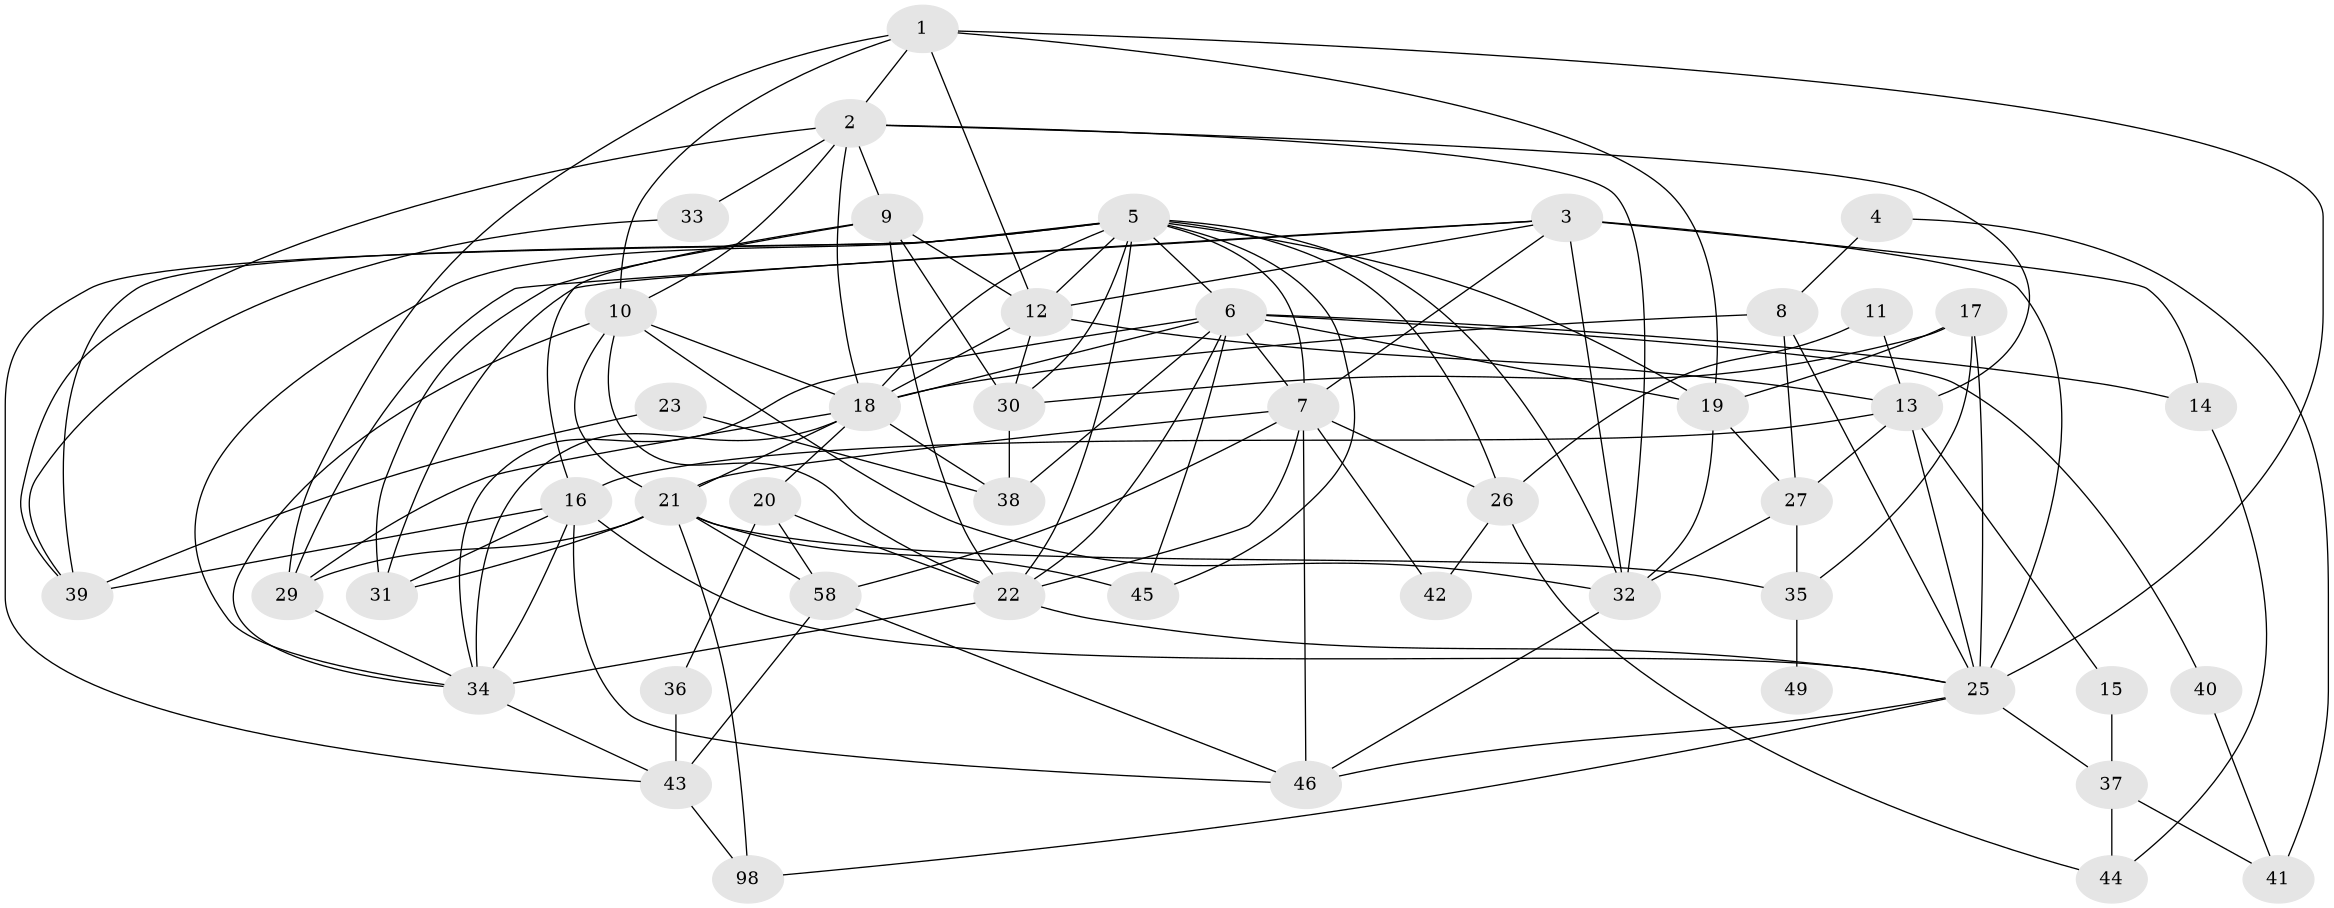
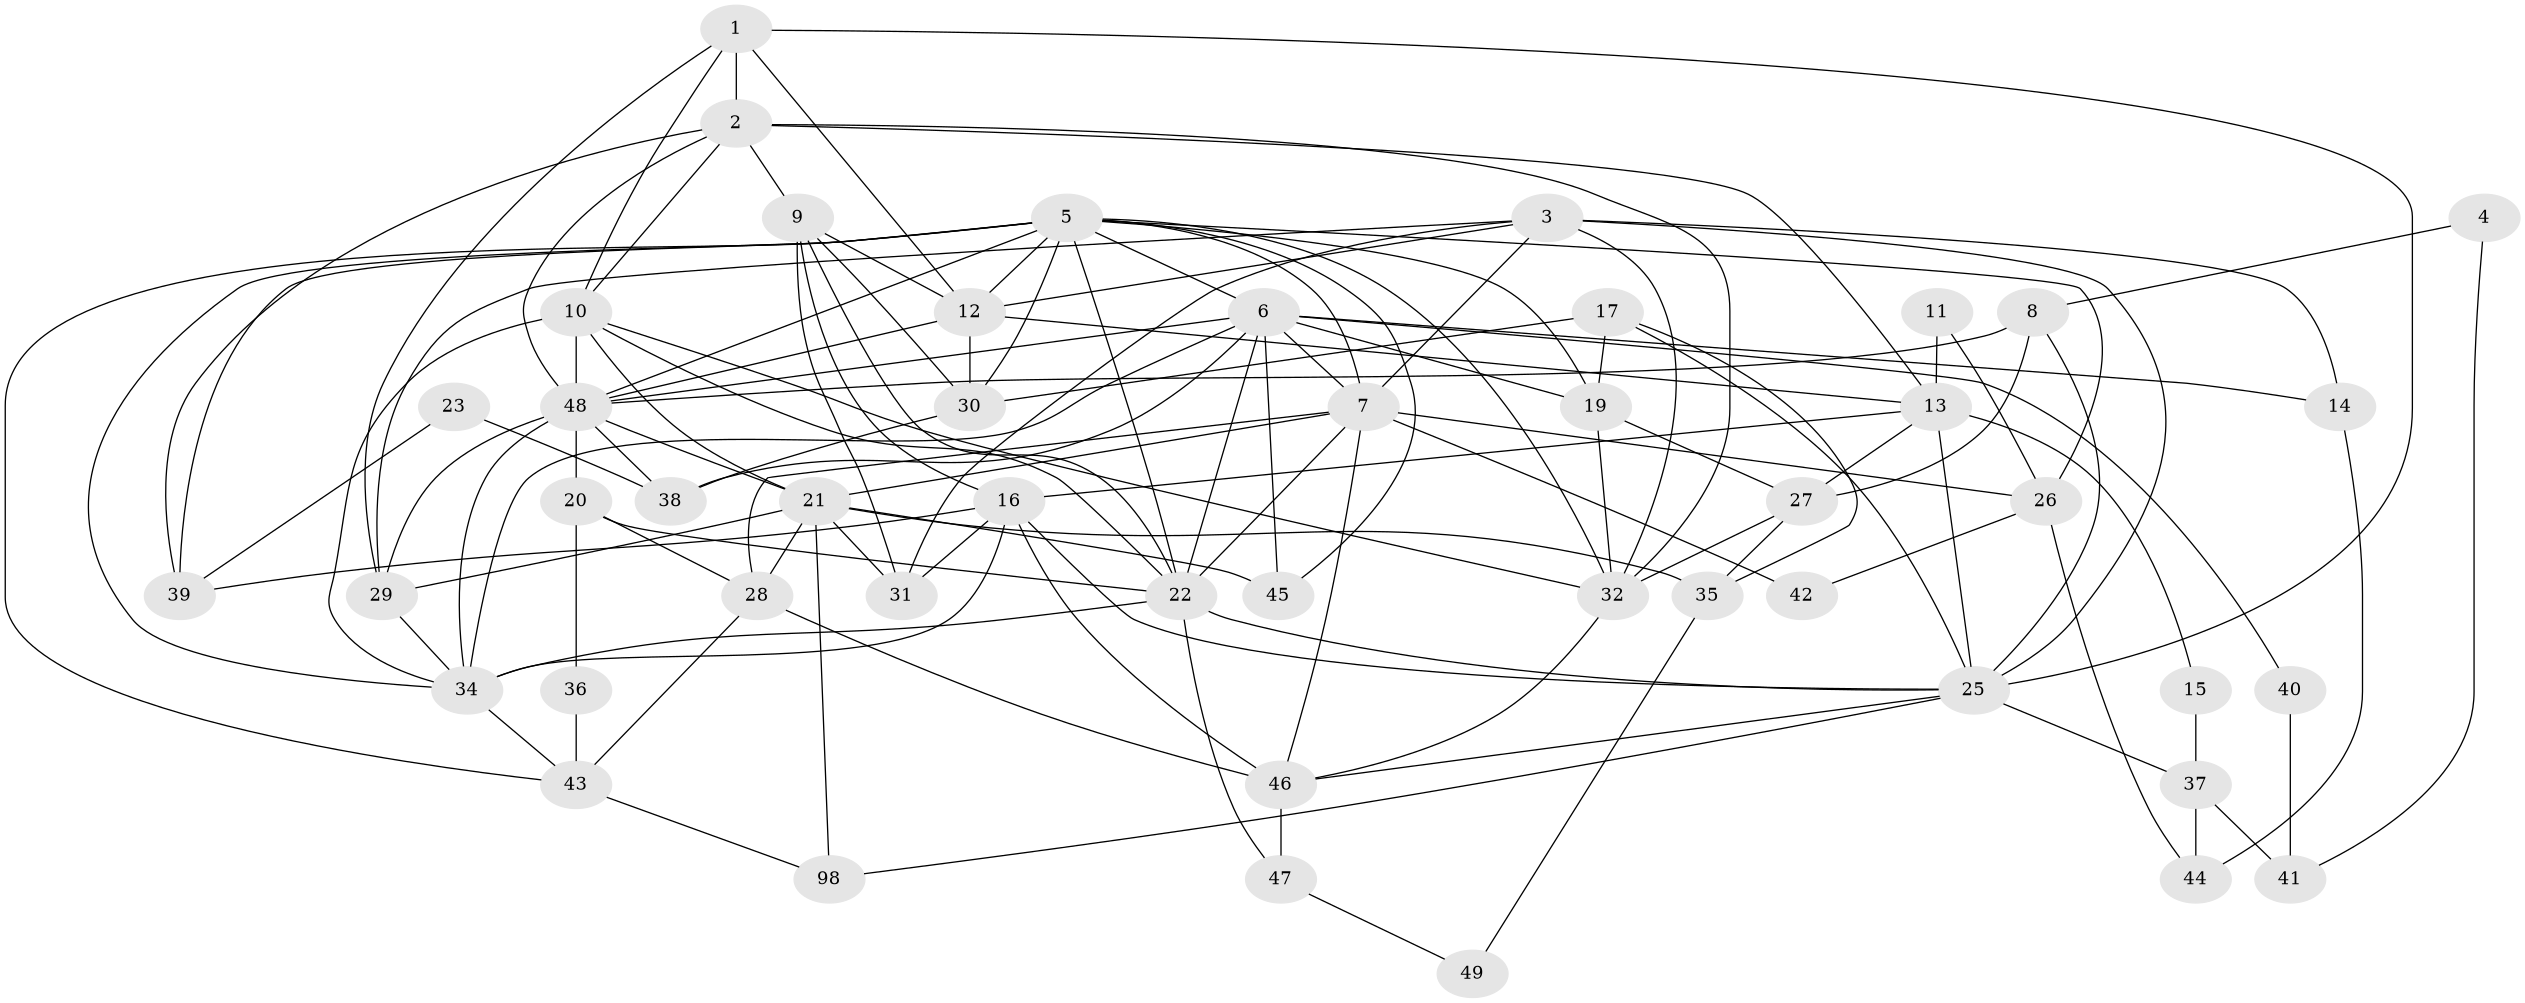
  graph {
    node [color=gray90 style=filled]
    edge [weight=1.0]
    1
    2
    10
    12
    19
    25
    29
    9
    13
-   18
+   18 [label=48]
    32
-   33
    39
    22
    34
    21
    30
    27
    46
    37
    n21 [label=98]
    31
    16
    15
    38
    20
    3
    7
    14
    26
-   28 [label=58]
+   28
    42
    44
    4
    8
    41
    5
    6
    43
    45
    40
+   47
    35
    11
    17
    49
    36
    23
    1 -- 2
    1 -- 10
    1 -- 12
-   1 -- 19
    1 -- 25
    1 -- 29
    2 -- 10
    2 -- 9 [weight=2.0]
    2 -- 13
    2 -- 18 [weight=2.0]
    2 -- 32
-   2 -- 33
    2 -- 39
    10 -- 18
    10 -- 32
    10 -- 22
    10 -- 34
    10 -- 21
    12 -- 13 [weight=2.0]
    12 -- 18
    12 -- 30 [weight=2.0]
    19 -- 32
    19 -- 27
    25 -- 46
    25 -- 37
    25 -- n21
    29 -- 34 [weight=2.0]
    9 -- 12 [weight=2.0]
    9 -- 22
    9 -- 30
    9 -- 31
    9 -- 16
    13 -- 25
    13 -- 27
    13 -- 16
    13 -- 15
    18 -- 29
    18 -- 34
    18 -- 21
    18 -- 38
    18 -- 20
    32 -- 46
-   33 -- 39
    22 -- 25
    22 -- 34
+   22 -- 47
    34 -- 43
    21 -- 29
    21 -- n21
    21 -- 31 [weight=2.0]
    21 -- 28 [weight=4.0]
    21 -- 45 [weight=2.0]
    21 -- 35
    30 -- 38
    27 -- 32
    27 -- 35
+   46 -- 47
    37 -- 44
    37 -- 41
    16 -- 25
    16 -- 39
    16 -- 34 [weight=2.0]
    16 -- 46 [weight=2.0]
    16 -- 31
    15 -- 37
    20 -- 22
    20 -- 28
    20 -- 36
    3 -- 12
    3 -- 25 [weight=2.0]
    3 -- 29
    3 -- 32
    3 -- 31
    3 -- 7
    3 -- 14
    7 -- 22
    7 -- 21
    7 -- 46
    7 -- 26
    7 -- 28
    7 -- 42
    14 -- 44
    26 -- 42
    26 -- 44
    28 -- 46
    28 -- 43
    4 -- 8
    4 -- 41
    8 -- 25
    8 -- 18
    8 -- 27
    5 -- 12 [weight=3.0]
    5 -- 19 [weight=2.0]
    5 -- 18
    5 -- 32
    5 -- 39
    5 -- 22
    5 -- 34
    5 -- 30 [weight=2.0]
    5 -- 7
    5 -- 26
    5 -- 6 [weight=2.0]
    5 -- 43
    5 -- 45
    6 -- 19
    6 -- 18
    6 -- 22
    6 -- 34
    6 -- 38
    6 -- 7
    6 -- 14
    6 -- 45
    6 -- 40
    43 -- n21
    40 -- 41
+   47 -- 49
    35 -- 49
    11 -- 13
    11 -- 26
    17 -- 19
    17 -- 25
    17 -- 30
    17 -- 35
    36 -- 43
    23 -- 39
    23 -- 38
  }
